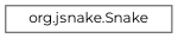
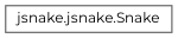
  digraph {
    rankdir=TB
    fontname=Montserrat
-   n1 [color=grey40 fillcolor=white fontname=Montserrat fontsize=10 height=0.2 label="org.jsnake.Snake" shape=box style=filled width=0.4]
+   n1 [color=grey40 fillcolor=white fontname=Montserrat fontsize=10 height=0.2 label="jsnake.jsnake.Snake" shape=box style=filled width=0.4]
  }
